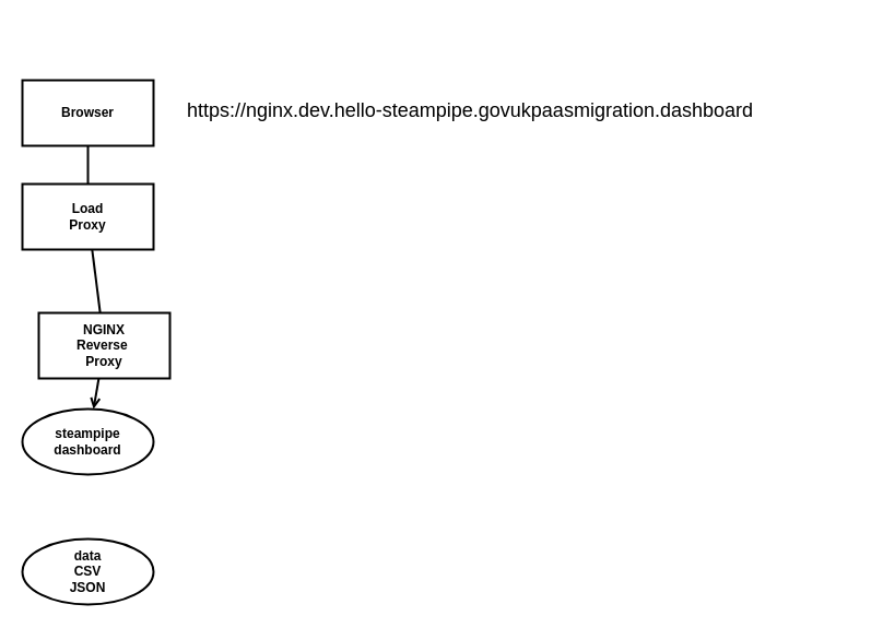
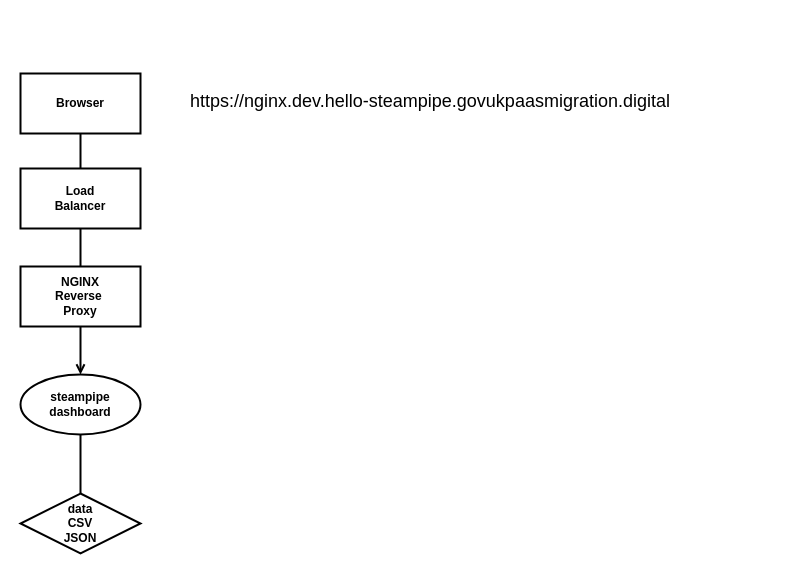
  <mxCell id="0" />
  <mxCell id="1" parent="0" />
  <mxCell id="2" value="" style="rounded=0;orthogonalLoop=1;jettySize=auto;html=1;strokeWidth=2;endArrow=none;endFill=0;" edge="1" parent="1" source="3" target="5"><mxGeometry relative="1" as="geometry" /></mxCell>
  <mxCell id="3" value="Browser" style="rounded=0;whiteSpace=wrap;html=1;fontStyle=1;strokeWidth=2;" vertex="1" parent="1"><mxGeometry x="20" y="73" width="120" height="60" as="geometry" /></mxCell>
  <mxCell id="4" value="" style="rounded=0;orthogonalLoop=1;jettySize=auto;html=1;strokeWidth=2;endArrow=none;endFill=0;" edge="1" parent="1" source="5" target="7"><mxGeometry relative="1" as="geometry" /></mxCell>
- <mxCell id="5" value="Load&lt;br&gt;Proxy" style="rounded=0;whiteSpace=wrap;html=1;fontStyle=1;strokeWidth=2;" vertex="1" parent="1"><mxGeometry x="20" y="168" width="120" height="60" as="geometry" /></mxCell>
+ <mxCell id="5" value="Load&lt;br&gt;Balancer" style="rounded=0;whiteSpace=wrap;html=1;fontStyle=1;strokeWidth=2;" vertex="1" parent="1"><mxGeometry x="20" y="168" width="120" height="60" as="geometry" /></mxCell>
  <mxCell id="6" value="" style="rounded=0;orthogonalLoop=1;jettySize=auto;html=1;strokeWidth=2;endArrow=open;endFill=0;" edge="1" parent="1" source="7" target="9"><mxGeometry relative="1" as="geometry" /></mxCell>
- <mxCell id="7" value="NGINX&lt;br&gt;Reverse&amp;nbsp;&lt;br&gt;Proxy" style="rounded=0;whiteSpace=wrap;html=1;fontStyle=1;strokeWidth=2;" vertex="1" parent="1"><mxGeometry x="35" y="286" width="120" height="60" as="geometry" /></mxCell>
+ <mxCell id="7" value="NGINX&lt;br&gt;Reverse&amp;nbsp;&lt;br&gt;Proxy" style="rounded=0;whiteSpace=wrap;html=1;fontStyle=1;strokeWidth=2;" vertex="1" parent="1"><mxGeometry x="20" y="266" width="120" height="60" as="geometry" /></mxCell>
+ <mxCell id="8" value="" style="rounded=0;orthogonalLoop=1;jettySize=auto;html=1;strokeWidth=2;endArrow=none;endFill=0;" edge="1" parent="1" source="9" target="10"><mxGeometry relative="1" as="geometry" /></mxCell>
  <mxCell id="9" value="steampipe&lt;br&gt;dashboard" style="ellipse;whiteSpace=wrap;html=1;fontStyle=1;strokeWidth=2;" vertex="1" parent="1"><mxGeometry x="20" y="374" width="120" height="60" as="geometry" /></mxCell>
- <mxCell id="10" value="data&lt;br&gt;CSV&lt;br&gt;JSON" style="ellipse;whiteSpace=wrap;html=1;rounded=0;fontStyle=1;strokeWidth=2;" vertex="1" parent="1"><mxGeometry x="20" y="493" width="120" height="60" as="geometry" /></mxCell>
- <mxCell id="11" value="https://nginx.dev.hello-steampipe.govukpaasmigration.dashboard" style="text;html=1;strokeColor=none;fillColor=none;align=center;verticalAlign=middle;whiteSpace=wrap;rounded=0;strokeWidth=2;fontSize=18;" vertex="1" parent="1"><mxGeometry x="85" y="20" width="690" height="162" as="geometry" /></mxCell>
+ <mxCell id="10" value="data&lt;br&gt;CSV&lt;br&gt;JSON" style="rhombus;whiteSpace=wrap;html=1;fontStyle=1;strokeWidth=2;" vertex="1" parent="1"><mxGeometry x="20" y="493" width="120" height="60" as="geometry" /></mxCell>
+ <mxCell id="11" value="https://nginx.dev.hello-steampipe.govukpaasmigration.digital" style="text;html=1;strokeColor=none;fillColor=none;align=center;verticalAlign=middle;whiteSpace=wrap;rounded=0;strokeWidth=2;fontSize=18;" vertex="1" parent="1"><mxGeometry x="85" y="20" width="690" height="162" as="geometry" /></mxCell>
